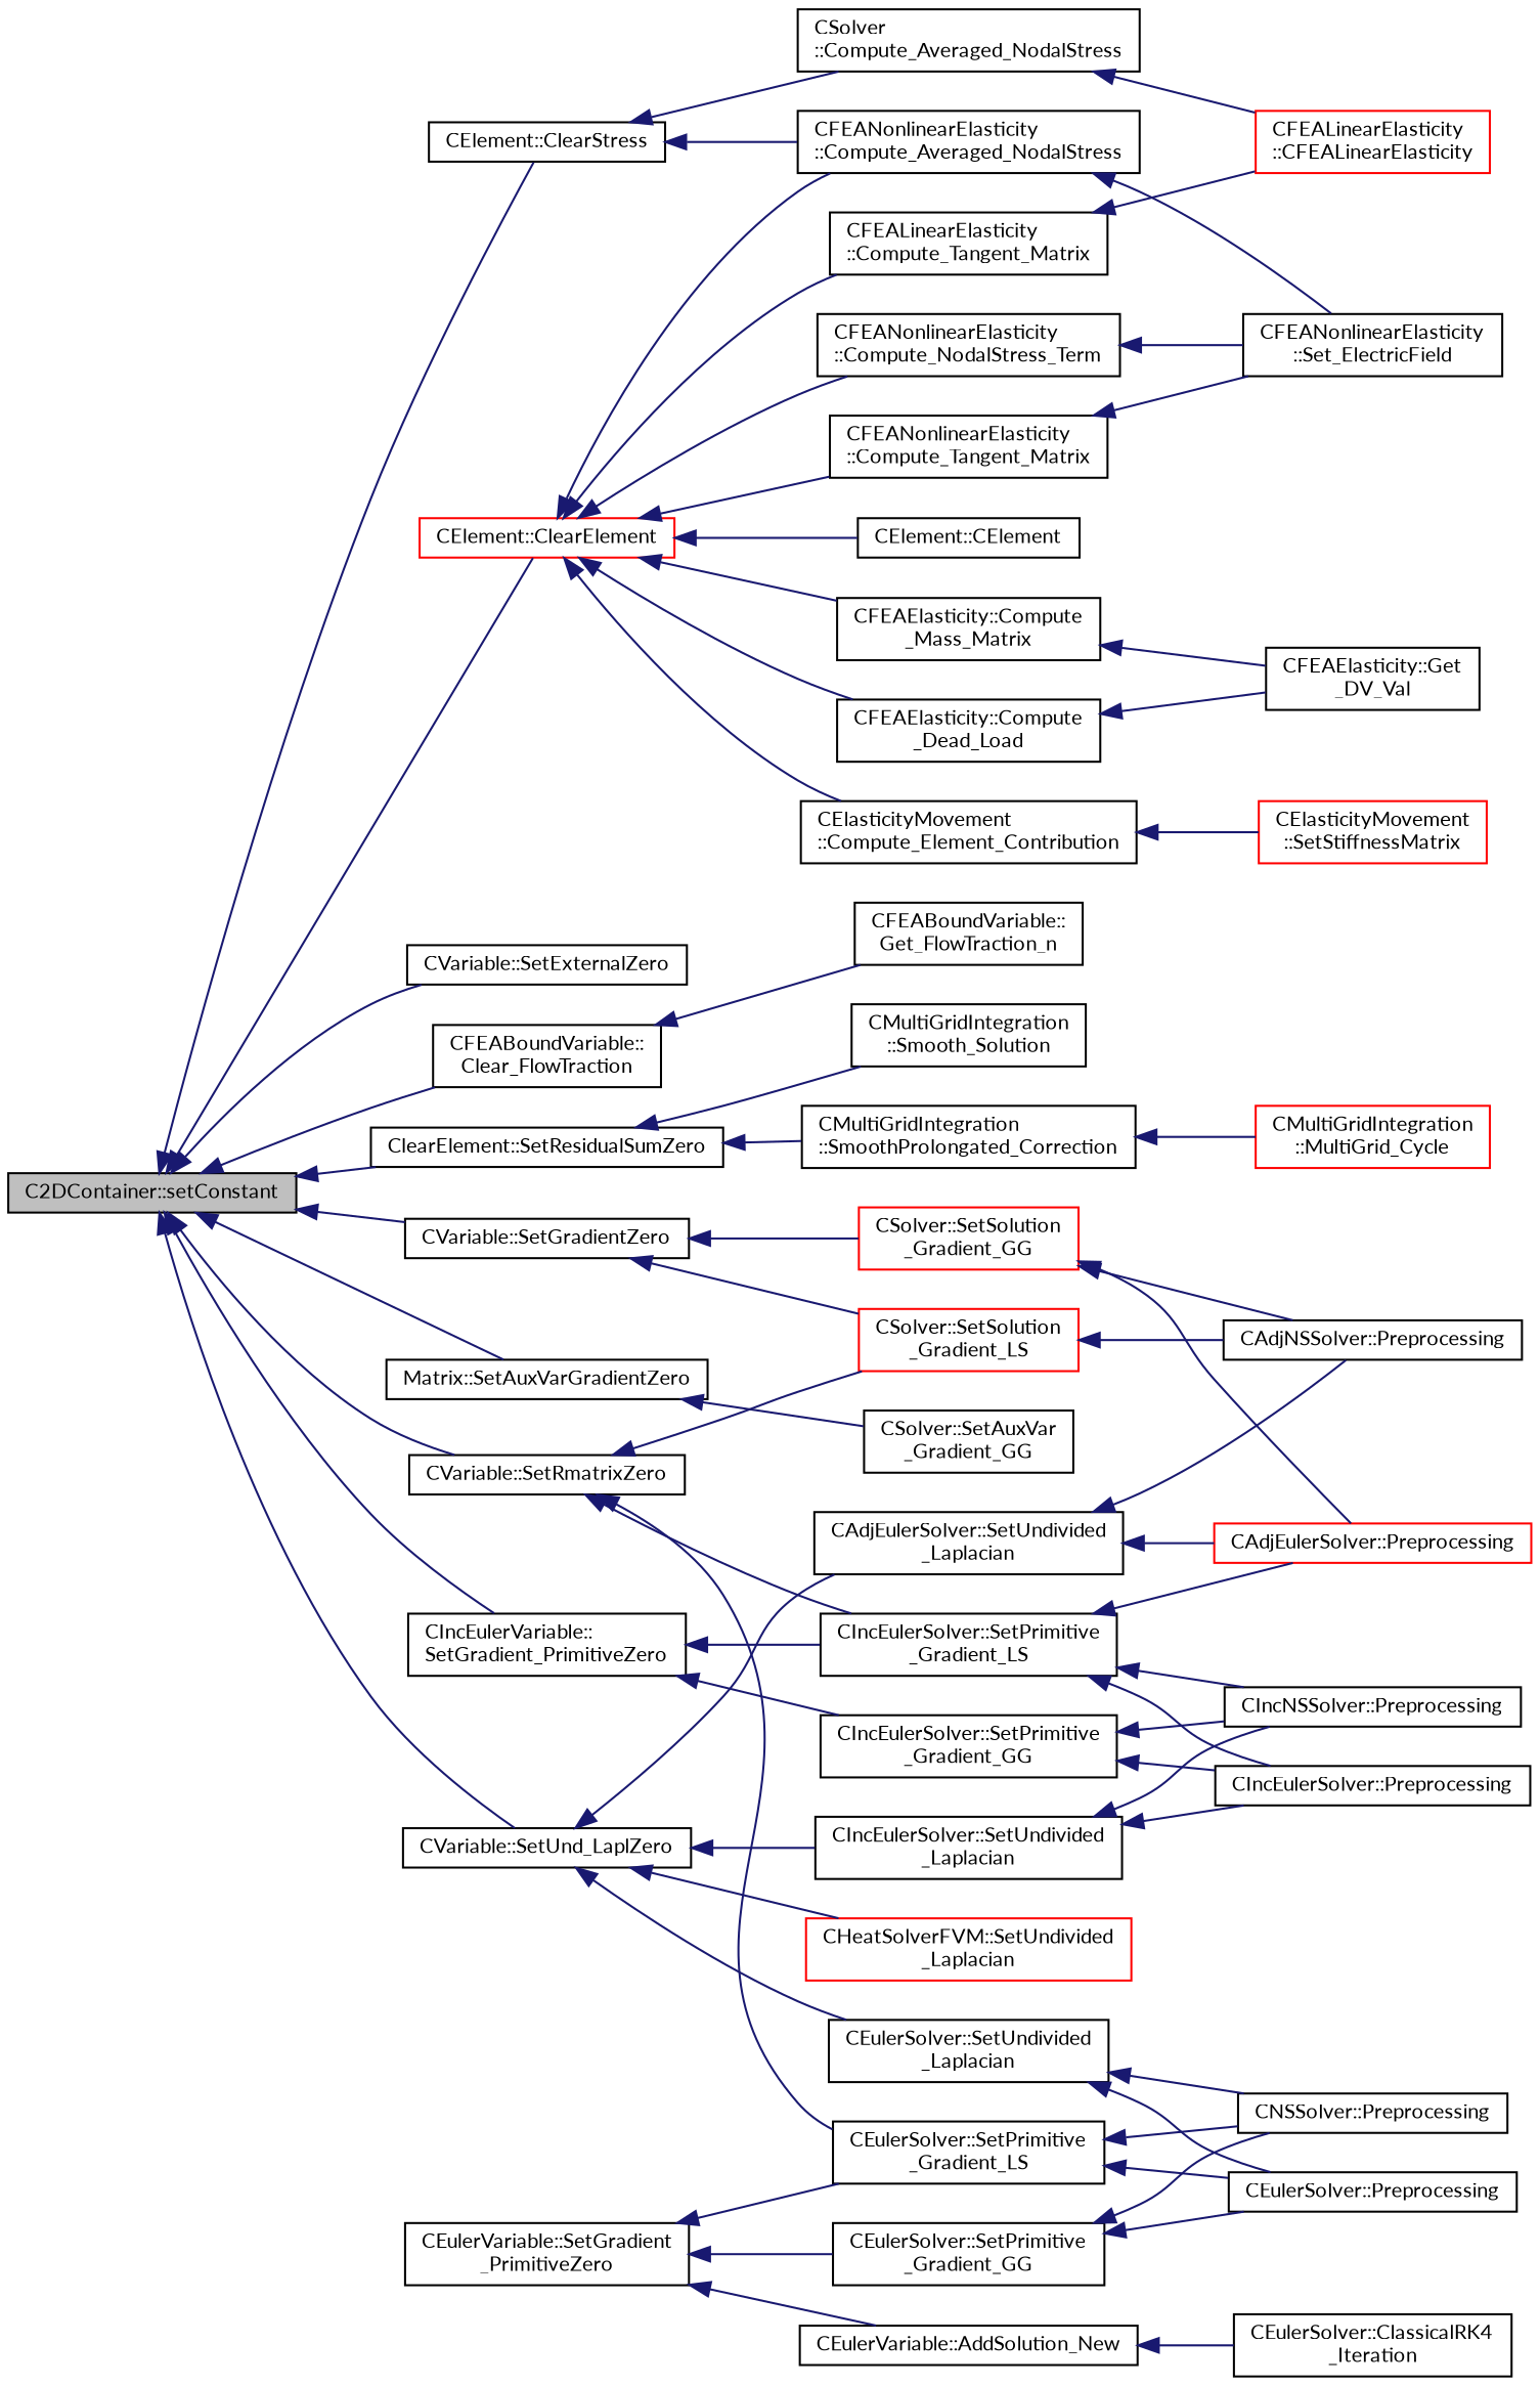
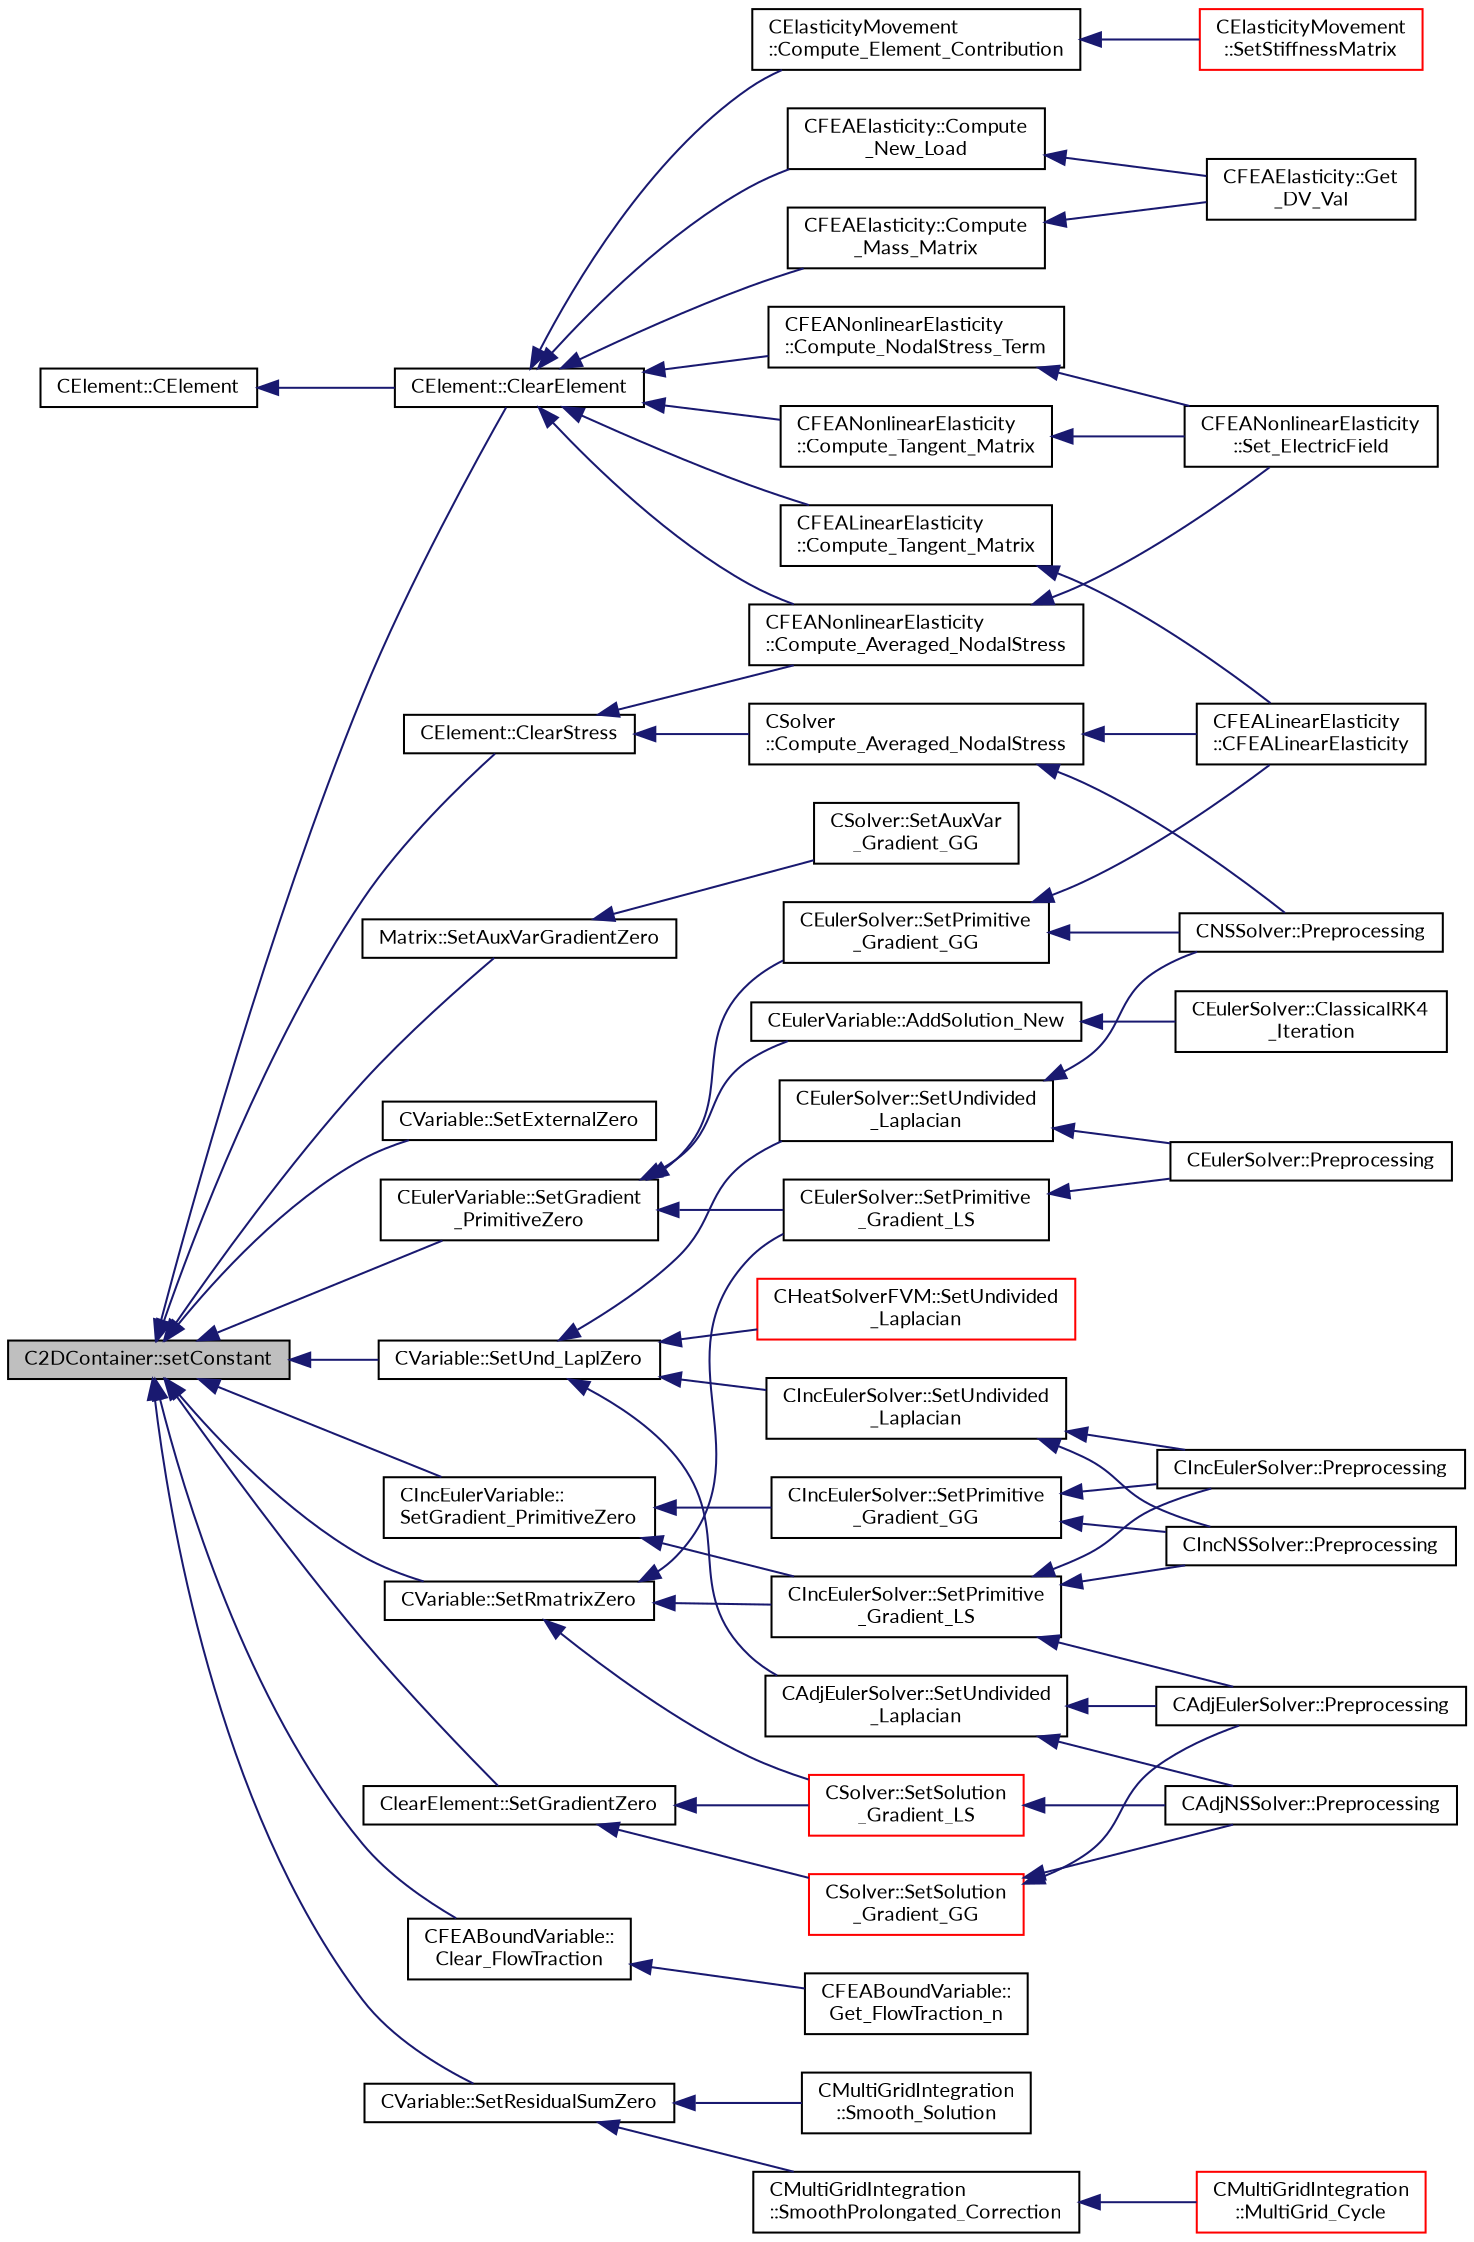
  digraph {
    fontname=Lato
    rankdir=LR
    node [color=black fillcolor=white fontname=Lato fontsize=10 shape=record style=filled]
    edge [color=midnightblue dir=back fontname=Lato fontsize=10 labelfontname=Helvetica labelfontsize=10 style=solid]
    n1 [fillcolor=grey75 fontcolor=black height=0.2 label="C2DContainer::setConstant" width=0.4]
    n2 [height=0.2 label="CElement::ClearStress" width=0.4]
-   n3 [color=red height=0.2 label="CElement::ClearElement" width=0.4]
+   n3 [height=0.2 label="CElement::ClearElement" width=0.4]
    n4 [height=0.2 label="CEulerVariable::SetGradient\l_PrimitiveZero" width=0.4]
    n5 [height=0.2 label="CFEABoundVariable::\lClear_FlowTraction" width=0.4]
    n6 [height=0.2 label="CIncEulerVariable::\lSetGradient_PrimitiveZero" width=0.4]
-   n7 [height=0.2 label="ClearElement::SetResidualSumZero" width=0.4]
+   n7 [height=0.2 label="CVariable::SetResidualSumZero" width=0.4]
    n8 [height=0.2 label="Matrix::SetAuxVarGradientZero" width=0.4]
-   n9 [height=0.2 label="CVariable::SetGradientZero" width=0.4]
+   n9 [height=0.2 label="ClearElement::SetGradientZero" width=0.4]
    n10 [height=0.2 label="CVariable::SetRmatrixZero" width=0.4]
    n11 [height=0.2 label="CVariable::SetUnd_LaplZero" width=0.4]
    n12 [height=0.2 label="CVariable::SetExternalZero" width=0.4]
    n13 [height=0.2 label="CSolver\l::Compute_Averaged_NodalStress" width=0.4]
    n14 [height=0.2 label="CFEANonlinearElasticity\l::Compute_Averaged_NodalStress" width=0.4]
    n15 [height=0.2 label="CElement::CElement" width=0.4]
    n16 [height=0.2 label="CElasticityMovement\l::Compute_Element_Contribution" width=0.4]
    n17 [height=0.2 label="CFEAElasticity::Compute\l_Mass_Matrix" width=0.4]
-   n18 [height=0.2 label="CFEAElasticity::Compute\l_Dead_Load" width=0.4]
+   n18 [height=0.2 label="CFEAElasticity::Compute\l_New_Load" width=0.4]
    n19 [height=0.2 label="CFEALinearElasticity\l::Compute_Tangent_Matrix" width=0.4]
    n20 [height=0.2 label="CFEANonlinearElasticity\l::Compute_Tangent_Matrix" width=0.4]
    n21 [height=0.2 label="CFEANonlinearElasticity\l::Compute_NodalStress_Term" width=0.4]
    n22 [height=0.2 label="CEulerVariable::AddSolution_New" width=0.4]
    n23 [height=0.2 label="CEulerSolver::SetPrimitive\l_Gradient_GG" width=0.4]
    n24 [height=0.2 label="CEulerSolver::SetPrimitive\l_Gradient_LS" width=0.4]
    n25 [height=0.2 label="CFEABoundVariable::\lGet_FlowTraction_n" width=0.4]
    n26 [height=0.2 label="CIncEulerSolver::SetPrimitive\l_Gradient_GG" width=0.4]
    n27 [height=0.2 label="CIncEulerSolver::SetPrimitive\l_Gradient_LS" width=0.4]
    n28 [height=0.2 label="CMultiGridIntegration\l::SmoothProlongated_Correction" width=0.4]
    n29 [height=0.2 label="CMultiGridIntegration\l::Smooth_Solution" width=0.4]
    n30 [height=0.2 label="CSolver::SetAuxVar\l_Gradient_GG" width=0.4]
    n31 [color=red height=0.2 label="CSolver::SetSolution\l_Gradient_GG" width=0.4]
    n32 [color=red height=0.2 label="CSolver::SetSolution\l_Gradient_LS" width=0.4]
    n33 [height=0.2 label="CAdjEulerSolver::SetUndivided\l_Laplacian" width=0.4]
    n34 [color=red height=0.2 label="CHeatSolverFVM::SetUndivided\l_Laplacian" width=0.4]
    n35 [height=0.2 label="CEulerSolver::SetUndivided\l_Laplacian" width=0.4]
    n36 [height=0.2 label="CIncEulerSolver::SetUndivided\l_Laplacian" width=0.4]
-   n37 [color=red height=0.2 label="CFEALinearElasticity\l::CFEALinearElasticity" width=0.4]
+   n37 [height=0.2 label="CFEALinearElasticity\l::CFEALinearElasticity" width=0.4]
    n38 [height=0.2 label="CFEANonlinearElasticity\l::Set_ElectricField" width=0.4]
    n39 [color=red height=0.2 label="CElasticityMovement\l::SetStiffnessMatrix" width=0.4]
    n40 [height=0.2 label="CFEAElasticity::Get\l_DV_Val" width=0.4]
    n41 [height=0.2 label="CEulerSolver::ClassicalRK4\l_Iteration" width=0.4]
    n42 [height=0.2 label="CEulerSolver::Preprocessing" width=0.4]
    n43 [height=0.2 label="CNSSolver::Preprocessing" width=0.4]
    n44 [height=0.2 label="CIncEulerSolver::Preprocessing" width=0.4]
    n45 [height=0.2 label="CIncNSSolver::Preprocessing" width=0.4]
-   n46 [color=red height=0.2 label="CAdjEulerSolver::Preprocessing" width=0.4]
+   n46 [height=0.2 label="CAdjEulerSolver::Preprocessing" width=0.4]
    n47 [color=red height=0.2 label="CMultiGridIntegration\l::MultiGrid_Cycle" width=0.4]
    n48 [height=0.2 label="CAdjNSSolver::Preprocessing" width=0.4]
    n1 -> n2
    n1 -> n3
+   n1 -> n4
    n1 -> n5
    n1 -> n6
    n1 -> n7
    n1 -> n8
    n1 -> n9
    n1 -> n10
    n1 -> n11
    n1 -> n12
    n2 -> n13
    n2 -> n14
    n3 -> n14
-   n3 -> n15
+   n15 -> n3
    n3 -> n16
    n3 -> n17
    n3 -> n18
    n3 -> n19
    n3 -> n20
    n3 -> n21
    n4 -> n22
    n4 -> n23
    n4 -> n24
    n5 -> n25
    n6 -> n26
    n6 -> n27
    n7 -> n28
    n7 -> n29
    n8 -> n30
    n9 -> n31
    n9 -> n32
    n10 -> n24
    n10 -> n27
    n10 -> n32
    n11 -> n33
    n11 -> n34
    n11 -> n35
    n11 -> n36
    n13 -> n37
    n14 -> n38
    n16 -> n39
    n17 -> n40
    n18 -> n40
    n19 -> n37
    n20 -> n38
    n21 -> n38
    n22 -> n41
-   n23 -> n42
+   n23 -> n37
    n23 -> n43
    n24 -> n42
-   n24 -> n43
+   n13 -> n43
    n26 -> n44
    n26 -> n45
    n27 -> n44
    n27 -> n45
    n27 -> n46
    n28 -> n47
    n31 -> n46
    n31 -> n48
    n32 -> n48
    n33 -> n46
    n33 -> n48
    n35 -> n42
    n35 -> n43
    n36 -> n44
    n36 -> n45
  }
